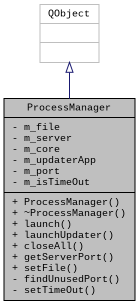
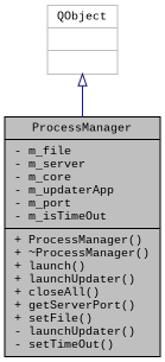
  digraph {
    fontname="Liberation Mono"
    node [fontname="Liberation Mono" fontsize=10 shape=record style=filled]
-   n1 [color=black fillcolor=grey75 fontcolor=black height=0.2 label="{ProcessManager\n|- m_file\l- m_server\l- m_core\l- m_updaterApp\l- m_port\l- m_isTimeOut\l|+ ProcessManager()\l+ ~ProcessManager()\l+ launch()\l+ launchUpdater()\l+ closeAll()\l+ getServerPort()\l+ setFile()\l- findUnusedPort()\l- setTimeOut()\l}" width=0.4]
+   n1 [color=black fillcolor=grey75 fontcolor=black height=0.2 label="{ProcessManager\n|- m_file\l- m_server\l- m_core\l- m_updaterApp\l- m_port\l- m_isTimeOut\l|+ ProcessManager()\l+ ~ProcessManager()\l+ launch()\l+ launchUpdater()\l+ closeAll()\l+ getServerPort()\l+ setFile()\l- launchUpdater()\l- setTimeOut()\l}" width=0.4]
    n2 [color=grey75 fillcolor=white height=0.2 label="{QObject\n||}" width=0.4]
    n2 -> n1 [arrowtail=onormal color=midnightblue dir=back fontname="Liberation Mono" fontsize=10 labelfontname=Helvetica labelfontsize=10 style=solid]
  }
